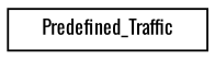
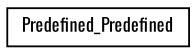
  digraph {
    rankdir=LR
    fontname=Oswald
-   n1 [color=black fillcolor=white fontname=Oswald fontsize=10 height=0.2 label=Predefined_Traffic shape=record style=filled width=0.4]
+   n1 [color=black fillcolor=white fontname=Oswald fontsize=10 height=0.2 label=Predefined_Predefined shape=record style=filled width=0.4]
  }
